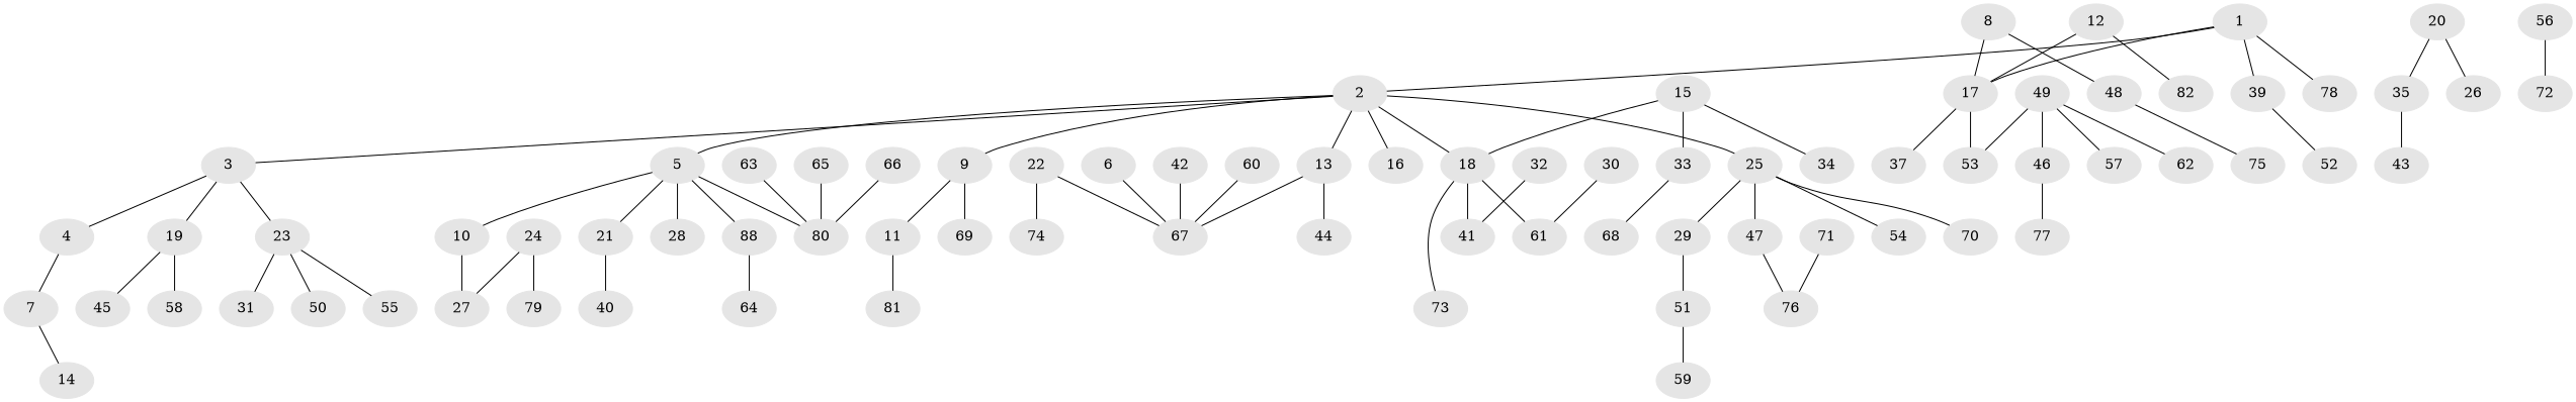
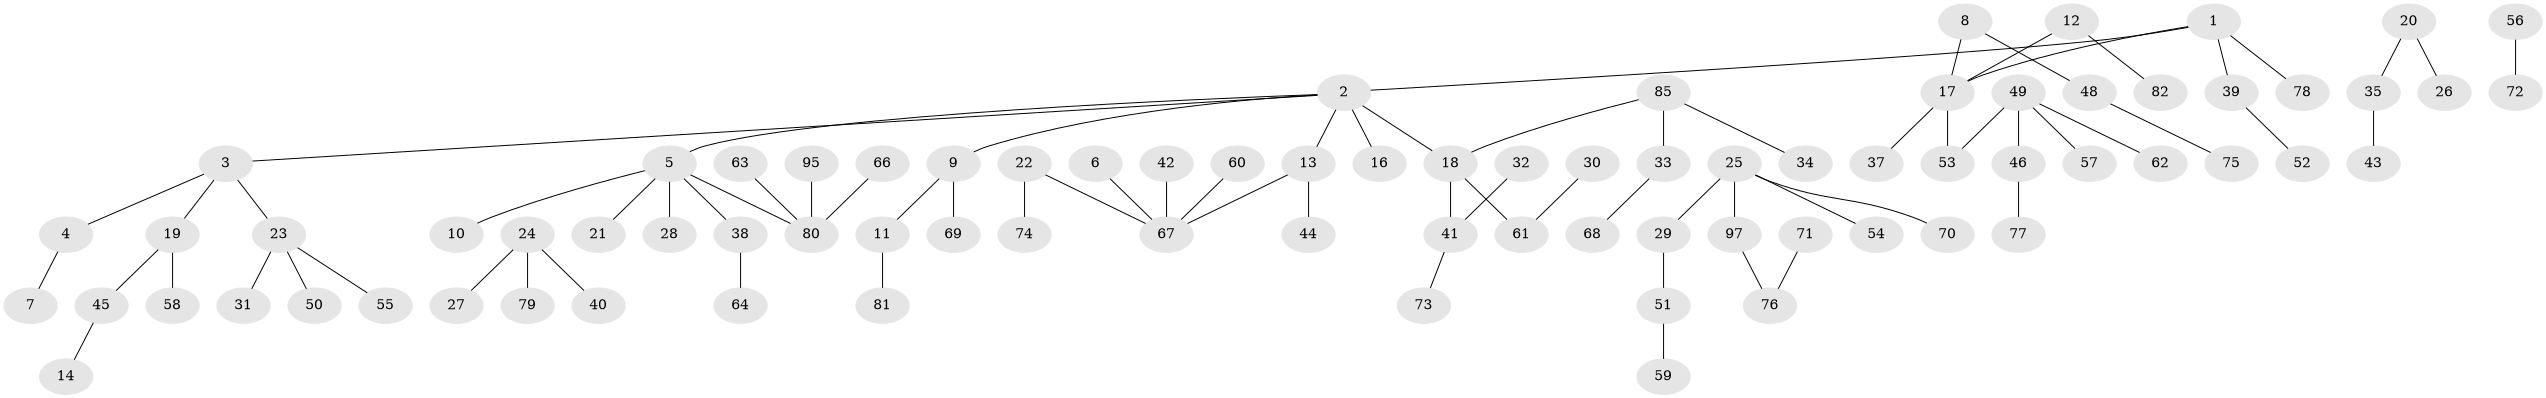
  graph {
    node [color=gray90 style=filled]
    edge [weight=1.0]
    1
    2
    17
    39
    78
    3
    5
    9
    13
    16
    18
    25
    37
    53
    52
    4
    19
    23
    10
    21
    28
-   38 [label=88]
+   38
    80
    11
    69
    67
    44
    41
    61
    73
    29
-   47
+   47 [label=97]
    54
    70
    7
    45
    58
    31
    50
    55
    14
    27
    40
    64
    6
    35
    43
    56
    72
    8
    48
    46
    77
    75
    81
    12
    82
-   15
+   15 [label=85]
    33
    34
    68
    20
    26
    22
    74
    24
    79
    51
    76
    59
    30
    32
    42
    49
    57
    62
    60
    63
-   65
+   65 [label=95]
    66
    71
    1 -- 2
    1 -- 17
    1 -- 39
    1 -- 78
    2 -- 3
    2 -- 5
    2 -- 9
    2 -- 13
    2 -- 16
    2 -- 18
-   2 -- 25
    17 -- 37
    17 -- 53
    39 -- 52
    3 -- 4
    3 -- 19
    3 -- 23
    5 -- 10
    5 -- 21
    5 -- 28
    5 -- 38
    5 -- 80
    9 -- 11
    9 -- 69
    13 -- 67
    13 -- 44
    18 -- 41
    18 -- 61
-   18 -- 73
+   41 -- 73
    25 -- 29
    25 -- 47
    25 -- 54
    25 -- 70
    4 -- 7
    19 -- 45
    19 -- 58
    23 -- 31
    23 -- 50
    23 -- 55
-   10 -- 27
-   21 -- 40
+   24 -- 40
    38 -- 64
    11 -- 81
    29 -- 51
    47 -- 76
-   7 -- 14
+   45 -- 14
    6 -- 67
    35 -- 43
    56 -- 72
    8 -- 17
    8 -- 48
    48 -- 75
    46 -- 77
    12 -- 17
    12 -- 82
    15 -- 18
    15 -- 33
    15 -- 34
    33 -- 68
    20 -- 35
    20 -- 26
    22 -- 67
    22 -- 74
    24 -- 27
    24 -- 79
    51 -- 59
    30 -- 61
    32 -- 41
    42 -- 67
    49 -- 53
    49 -- 46
    49 -- 57
    49 -- 62
    60 -- 67
    63 -- 80
    65 -- 80
    66 -- 80
    71 -- 76
  }
